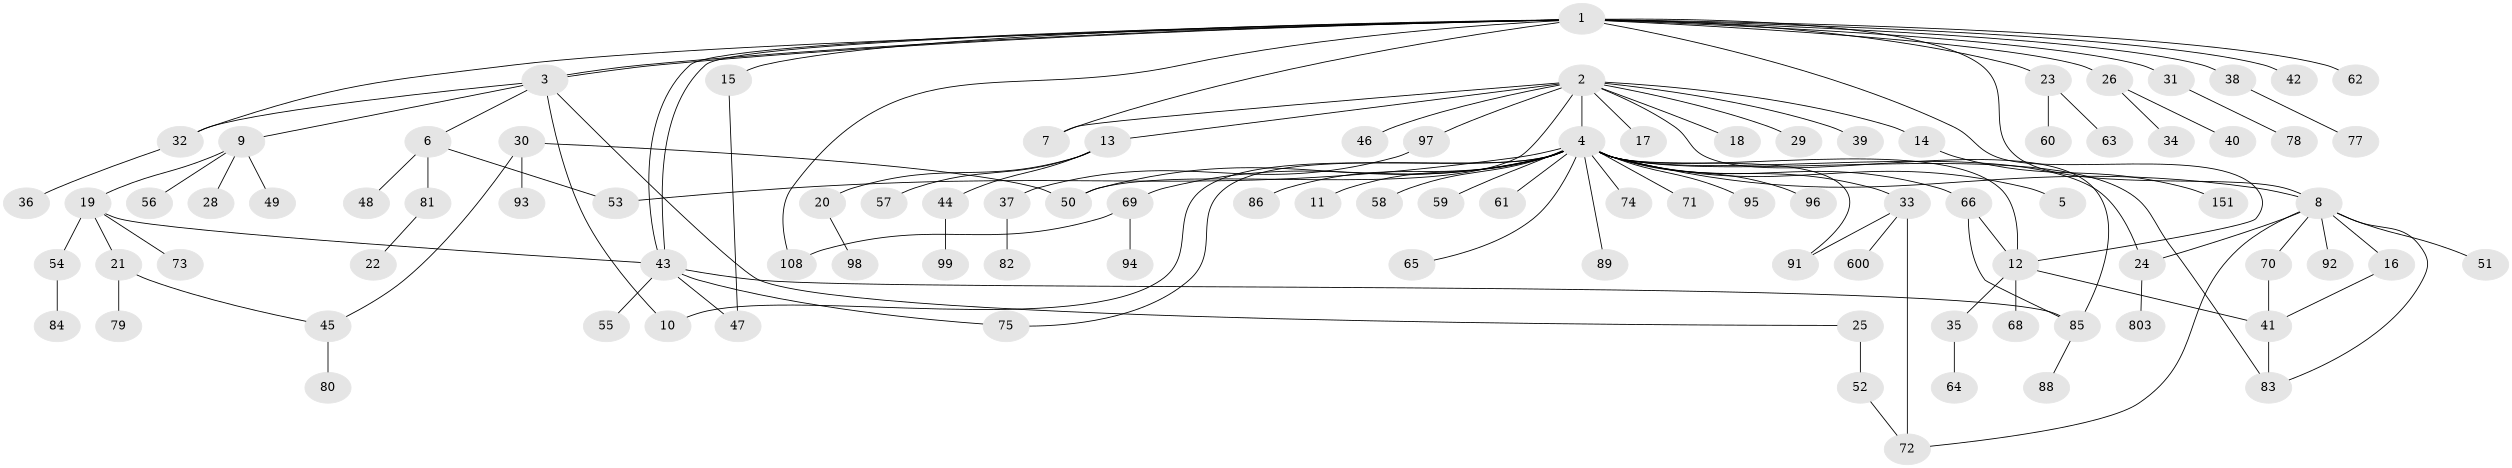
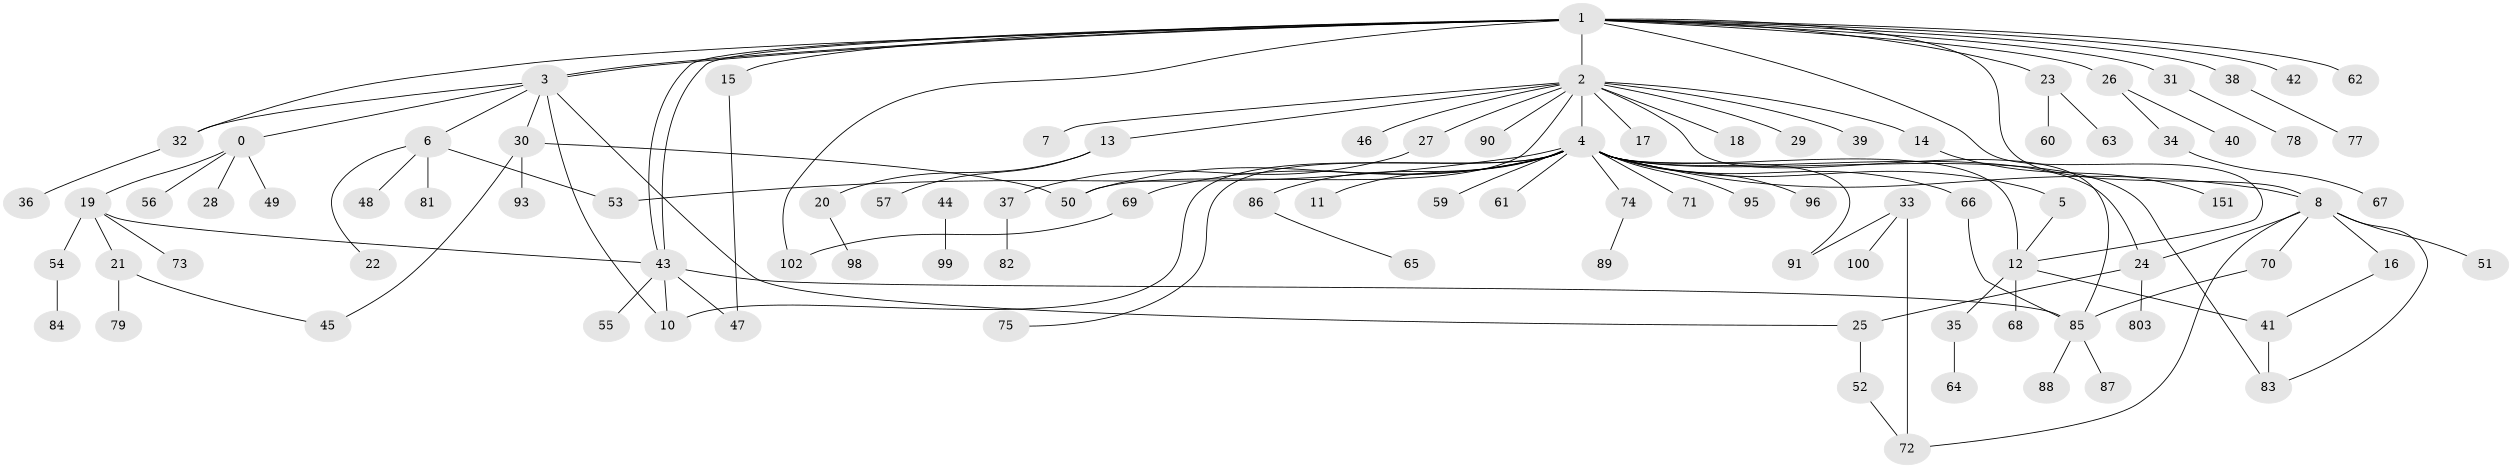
  graph {
    fontname="DejaVu Serif"
    node [color=gray90 fontname="DejaVu Serif" style=filled]
    edge [fontname="DejaVu Serif"]
    1
    2
    3
    8
    12
    15
    23
    26
    31
    32
    38
    42
    43
    62
-   102 [label=108]
+   102
    4
    7
    13
    14
    17
    18
-   27 [label=97]
+   27
    29
    39
    46
    50
    85
+   90
    6
-   9
+   9 [label=0]
    10
    25
    30
    24
    83
    16
    51
    70
    72
-   92
    35
    41
    68
    47
    60
    63
    34
    40
    78
    36
    77
    75
    55
    5
    11
    33
    53
-   58
    59
    61
    65
    66
    69
    71
    74
    86
    89
    91
    95
    96
    20
    44
    57
    n74 [label=151]
    37
+   87
    88
    22
    48
    81
    19
    28
    49
    56
    52
    45
    93
    n88 [label=803]
-   100 [label=600]
-   94
+   100
    21
    54
    73
    64
    98
    99
    79
    84
-   80
+   67
    82
-   1 -- 7
+   1 -- 2
    1 -- 3
    1 -- 3
    1 -- 8
    1 -- 12
    1 -- 15
    1 -- 23
    1 -- 26
    1 -- 31
    1 -- 32
    1 -- 38
    1 -- 42
    1 -- 43
    1 -- 43
    1 -- 62
    1 -- 102
    2 -- 4
    2 -- 7
    2 -- 13
    2 -- 14
    2 -- 17
    2 -- 18
    2 -- 27
    2 -- 29
    2 -- 39
    2 -- 46
    2 -- 50
    2 -- 85
+   2 -- 90
    3 -- 32
    3 -- 6
    3 -- 9
    3 -- 10
    3 -- 25
+   3 -- 30
    8 -- 24
    8 -- 83
    8 -- 16
    8 -- 51
    8 -- 70
    8 -- 72
-   8 -- 92
    12 -- 35
    12 -- 41
    12 -- 68
    15 -- 47
    23 -- 60
    23 -- 63
    26 -- 34
    26 -- 40
    31 -- 78
    32 -- 36
    38 -- 77
    43 -- 85
    43 -- 47
-   43 -- 75
+   43 -- 10
    43 -- 55
    4 -- 8
    4 -- 12
    4 -- 50
    4 -- 10
    4 -- 24
    4 -- 83
    4 -- 75
    4 -- 5
    4 -- 11
-   4 -- 33
    4 -- 53
-   4 -- 58
    4 -- 59
    4 -- 61
-   4 -- 65
+   86 -- 65
    4 -- 66
    4 -- 69
    4 -- 71
    4 -- 74
    4 -- 86
-   4 -- 89
+   74 -- 89
    4 -- 91
    4 -- 95
    4 -- 96
    13 -- 20
-   13 -- 44
    13 -- 57
    14 -- n74
    27 -- 37
+   85 -- 87
    85 -- 88
    6 -- 53
-   81 -- 22
+   6 -- 22
    6 -- 48
    6 -- 81
    9 -- 19
    9 -- 28
    9 -- 49
    9 -- 56
    25 -- 52
    30 -- 50
    30 -- 45
    30 -- 93
+   24 -- 25
    24 -- n88
    16 -- 41
-   70 -- 41
+   70 -- 85
    35 -- 64
    41 -- 83
-   66 -- 12
+   34 -- 67
+   5 -- 12
    33 -- 72
    33 -- 91
    33 -- 100
    66 -- 85
    69 -- 102
-   69 -- 94
    20 -- 98
    44 -- 99
    37 -- 82
    19 -- 43
    19 -- 21
    19 -- 54
    19 -- 73
    52 -- 72
-   45 -- 80
    21 -- 45
    21 -- 79
    54 -- 84
  }
